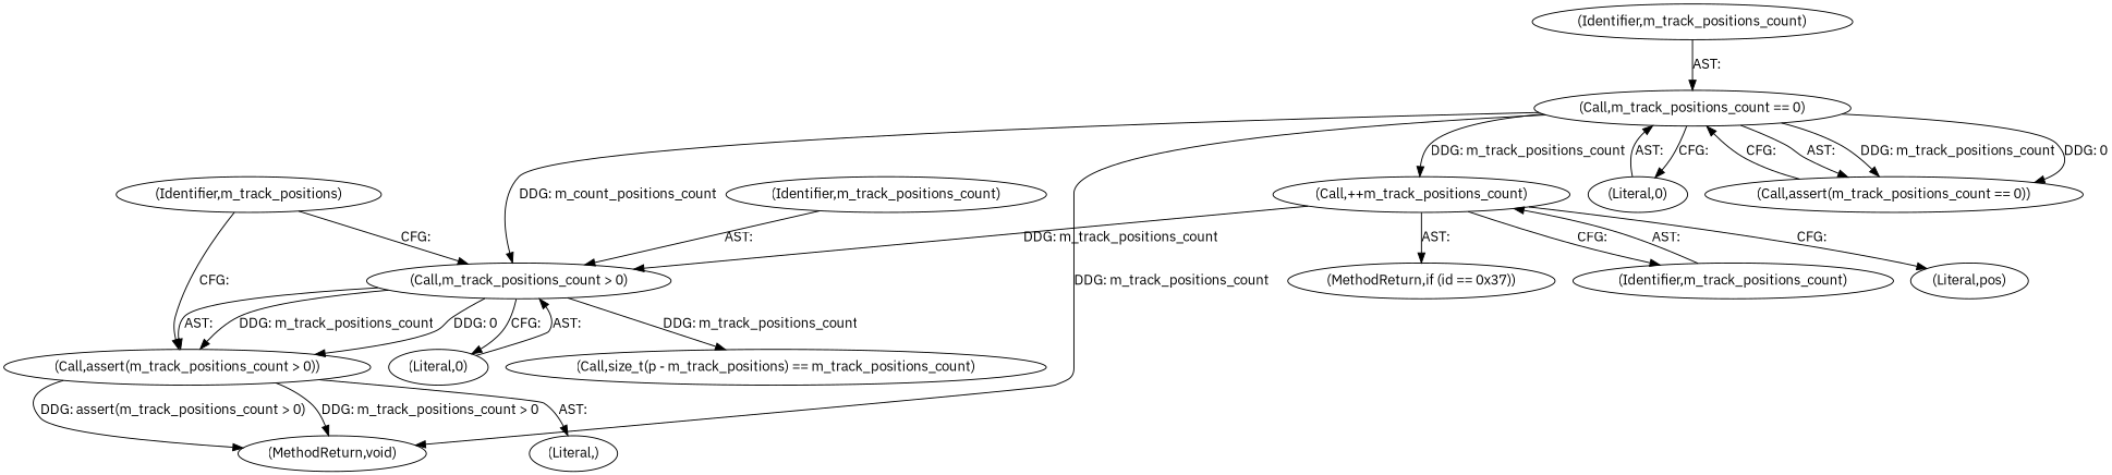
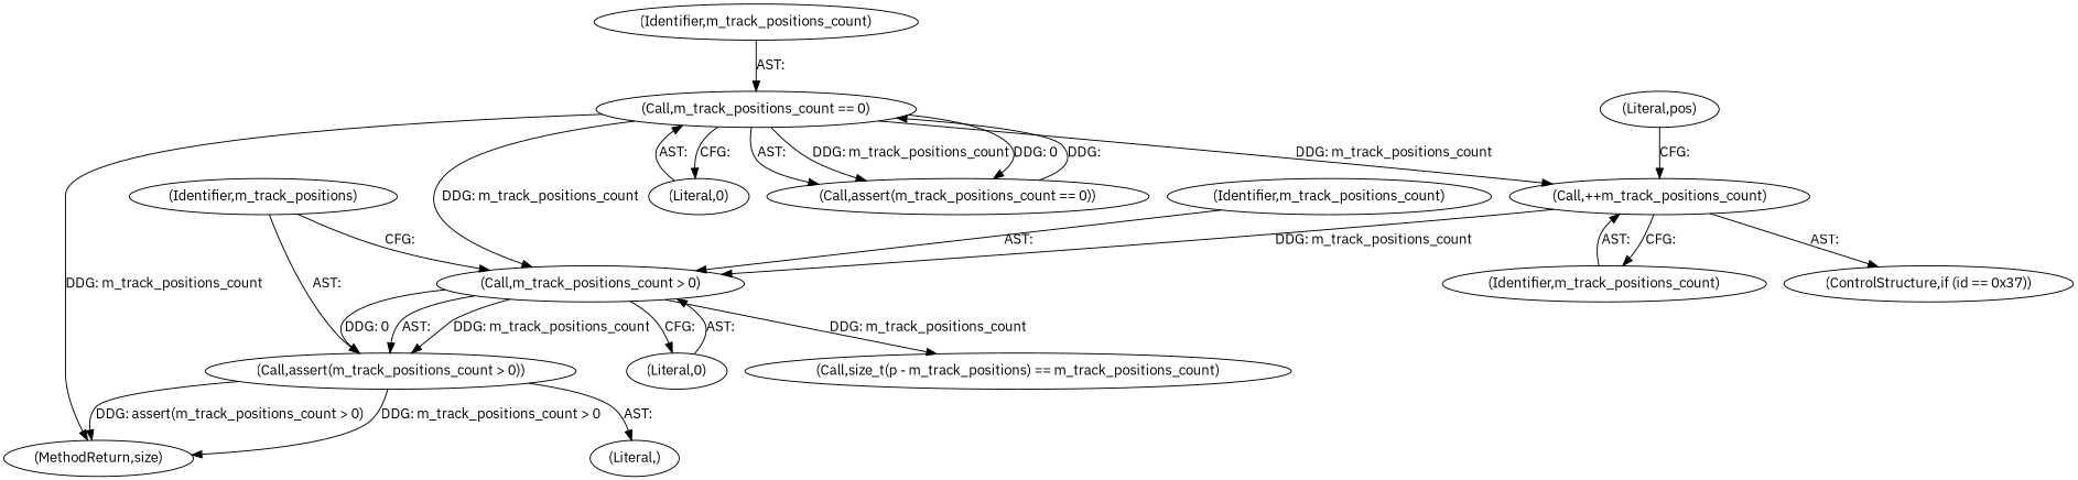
  digraph {
    fontname="IBM Plex Sans"
    node [fontname="IBM Plex Sans"]
    edge [fontname="IBM Plex Sans"]
    n1 [label="(Call,assert(m_track_positions_count > 0))"]
-   n2 [label="(MethodReturn,void)"]
+   n2 [label="(MethodReturn,size)"]
    n3 [label="(Literal,)"]
    n4 [label="(Call,m_track_positions_count > 0)"]
    n5 [label="(Call,size_t(p - m_track_positions) == m_track_positions_count)"]
    n6 [label="(Literal,0)"]
    n7 [label="(Call,++m_track_positions_count)"]
-   n8 [label="(MethodReturn,if (id == 0x37))"]
+   n8 [label="(ControlStructure,if (id == 0x37))"]
    n9 [label="(Identifier,m_track_positions_count)"]
    n10 [label="(Call,m_track_positions_count == 0)"]
    n11 [label="(Literal,0)"]
    n12 [label="(Call,assert(m_track_positions_count == 0))"]
    n13 [label="(Literal,pos)"]
    n14 [label="(Identifier,m_track_positions_count)"]
    n15 [label="(Identifier,m_track_positions_count)"]
    n16 [label="(Identifier,m_track_positions)"]
    n1 -> n2 [label="DDG: m_track_positions_count > 0"]
    n1 -> n2 [label="DDG: assert(m_track_positions_count > 0)"]
    n1 -> n3 [label="AST: "]
    n4 -> n1 [label="AST: "]
    n4 -> n1 [label="DDG: m_track_positions_count"]
    n4 -> n1 [label="DDG: 0"]
    n4 -> n5 [label="DDG: m_track_positions_count"]
    n4 -> n6 [label="CFG: "]
    n6 -> n4 [label="AST: "]
    n7 -> n4 [label="DDG: m_track_positions_count"]
    n7 -> n8 [label="AST: "]
    n7 -> n9 [label="CFG: "]
    n9 -> n7 [label="AST: "]
    n10 -> n2 [label="DDG: m_track_positions_count"]
-   n10 -> n4 [label="DDG: m_count_positions_count"]
+   n10 -> n4 [label="DDG: m_track_positions_count"]
    n10 -> n7 [label="DDG: m_track_positions_count"]
    n10 -> n11 [label="CFG: "]
    n10 -> n12 [label="AST: "]
    n10 -> n12 [label="DDG: m_track_positions_count"]
    n10 -> n12 [label="DDG: 0"]
    n11 -> n10 [label="AST: "]
-   n12 -> n10 [label="CFG: "]
-   n7 -> n13 [label="CFG: "]
+   n12 -> n10 [label="DDG: "]
+   n13 -> n7 [label="CFG: "]
    n14 -> n10 [label="AST: "]
    n15 -> n4 [label="AST: "]
-   n16 -> n1 [label="CFG: "]
+   n16 -> n1 [label="AST: "]
    n16 -> n4 [label="CFG: "]
  }
